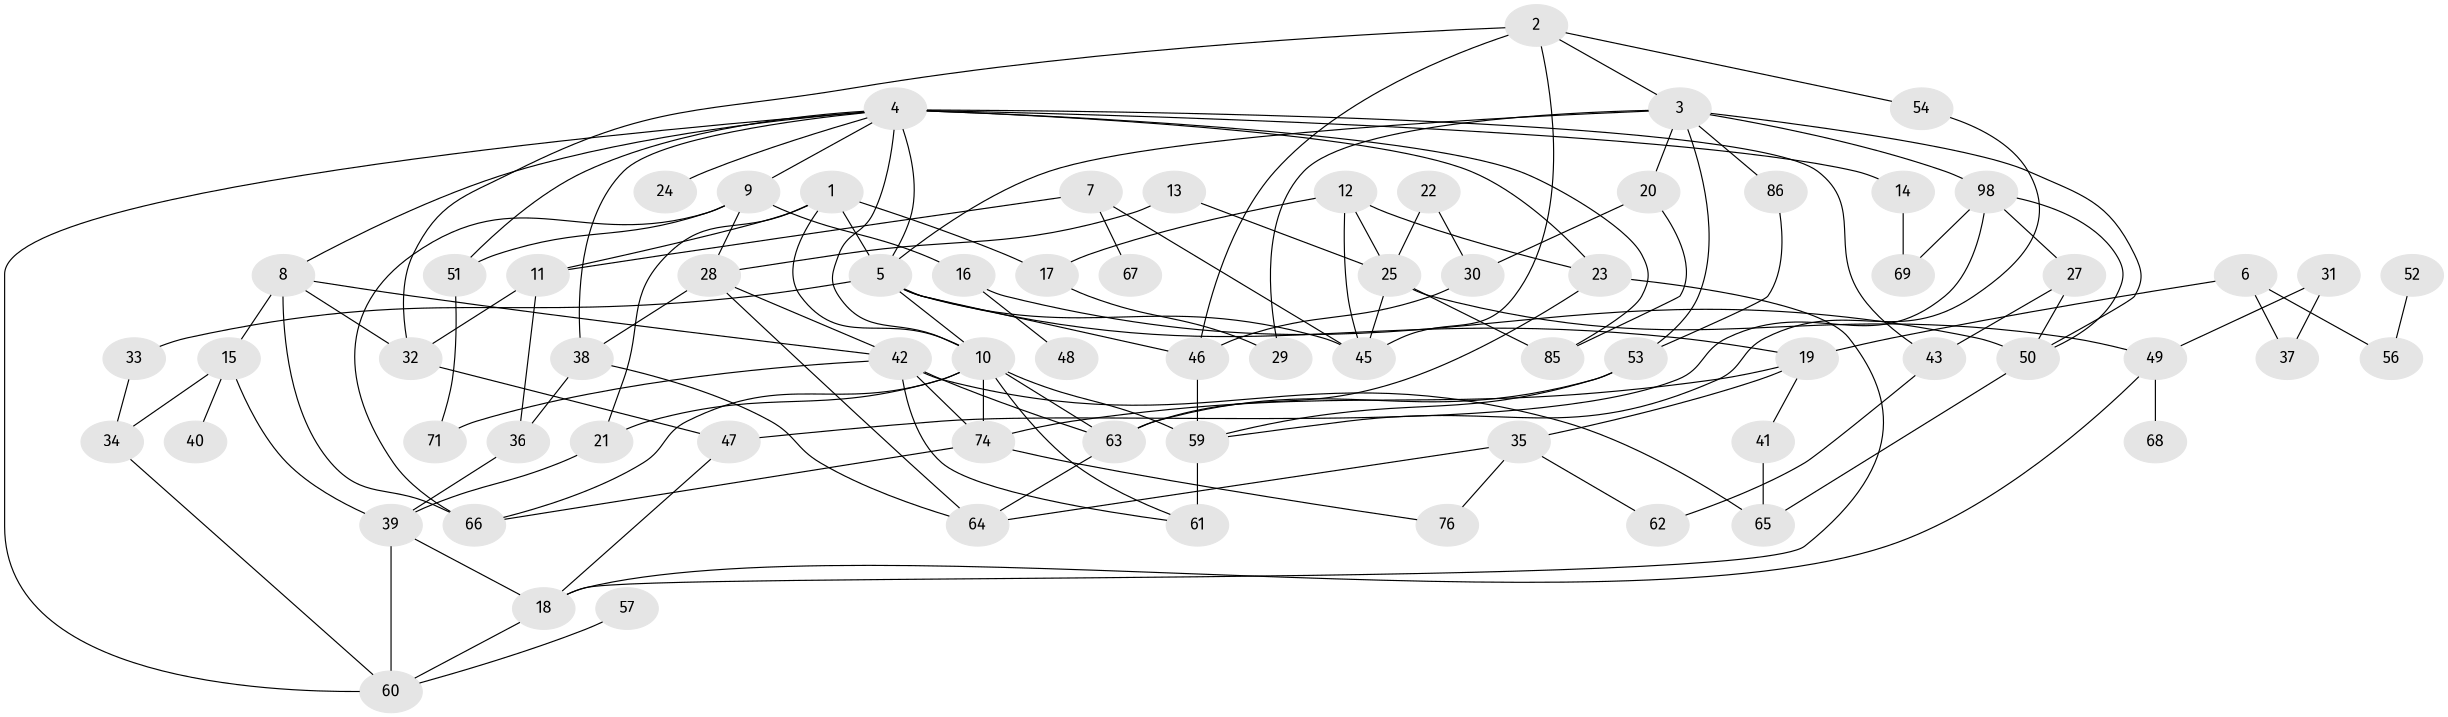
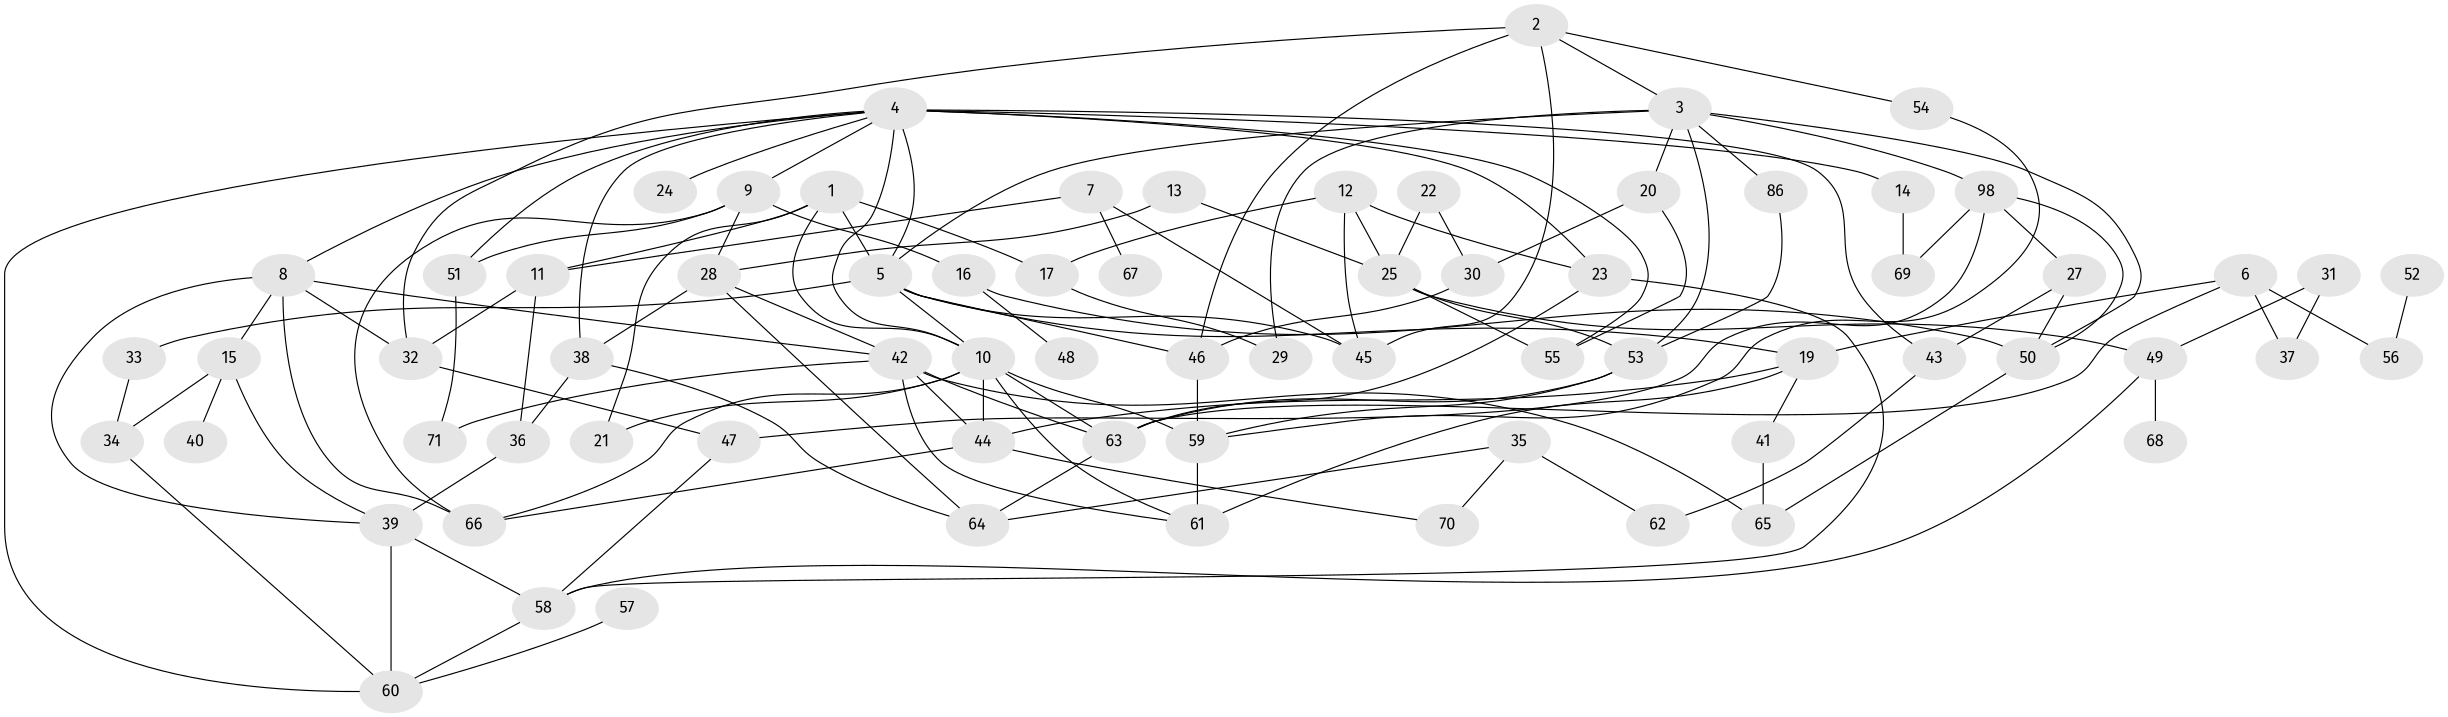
  graph {
    fontname="Fira Sans"
    node [color=gray90 fontname="Fira Sans" style=filled]
    edge [fontname="Fira Sans" weight=1.0]
    1
    5
    10
    11
    17
    21
    45
    46
    19
    33
    63
    66
-   44 [label=74]
+   44
    59
    61
    32
    36
    29
    39
    2
    3
    54
    n23 [label=98]
    20
    n25 [label=86]
    50
    53
    47
    69
    27
-   55 [label=85]
+   55
    30
    65
    4
    8
    9
    14
    23
    24
    38
    43
    51
    60
    15
    42
    16
    28
-   58 [label=18]
+   58
    64
    62
    71
    41
    34
    6
    37
    56
    7
    67
    40
    48
-   70 [label=76]
+   70
    12
    25
    49
    13
    22
    68
    31
    35
    52
    57
    1 -- 5
    1 -- 10
    1 -- 11
    1 -- 17
    1 -- 21
    5 -- 10
    5 -- 45
    5 -- 46
    5 -- 19
    5 -- 33
    10 -- 21
    10 -- 63
    10 -- 66
    10 -- 44
    10 -- 59
    10 -- 61
    11 -- 32
    11 -- 36
    17 -- 29
-   21 -- 39
+   8 -- 39
    46 -- 59
    19 -- 44
-   19 -- 35
+   19 -- 61
    19 -- 41
    33 -- 34
    63 -- 64
    44 -- 66
    44 -- 70
    59 -- 61
    32 -- 47
    36 -- 39
    39 -- 60
    39 -- 58
    2 -- 45
    2 -- 46
    2 -- 32
    2 -- 3
    2 -- 54
    3 -- 5
    3 -- 29
    3 -- n23
    3 -- 20
    3 -- n25
    3 -- 50
    3 -- 53
    54 -- 59
    n23 -- 50
    n23 -- 47
    n23 -- 69
    n23 -- 27
    20 -- 55
    20 -- 30
    n25 -- 53
    50 -- 65
    53 -- 63
    53 -- 59
    47 -- 58
    27 -- 50
    27 -- 43
    30 -- 46
    4 -- 5
    4 -- 10
    4 -- 55 [weight=2.0]
    4 -- 8
    4 -- 9
    4 -- 14
    4 -- 23
    4 -- 24
    4 -- 38 [weight=2.0]
    4 -- 43 [weight=2.0]
    4 -- 51
    4 -- 60
    8 -- 66
    8 -- 32
    8 -- 15
    8 -- 42
    9 -- 66 [weight=2.0]
    9 -- 51
    9 -- 16
    9 -- 28
    14 -- 69
    23 -- 63
    23 -- 58
    38 -- 36
    38 -- 64
    43 -- 62
    51 -- 71
    15 -- 39
    15 -- 34
    15 -- 40
    42 -- 63
    42 -- 44
    42 -- 61
    42 -- 65
    42 -- 71
    16 -- 50
    16 -- 48
    28 -- 38
    28 -- 42
    28 -- 64
    58 -- 60
    41 -- 65
    34 -- 60
    6 -- 19
+   6 -- 63
    6 -- 37
    6 -- 56
    7 -- 11
    7 -- 45
    7 -- 67
    12 -- 17
    12 -- 45
    12 -- 23
    12 -- 25
-   25 -- 45
+   25 -- 53
    25 -- 55
    25 -- 49
    49 -- 58
    49 -- 68
    13 -- 28
    13 -- 25
    22 -- 30
    22 -- 25
    31 -- 37
    31 -- 49
    35 -- 64
    35 -- 62
    35 -- 70
    52 -- 56
    57 -- 60
  }
